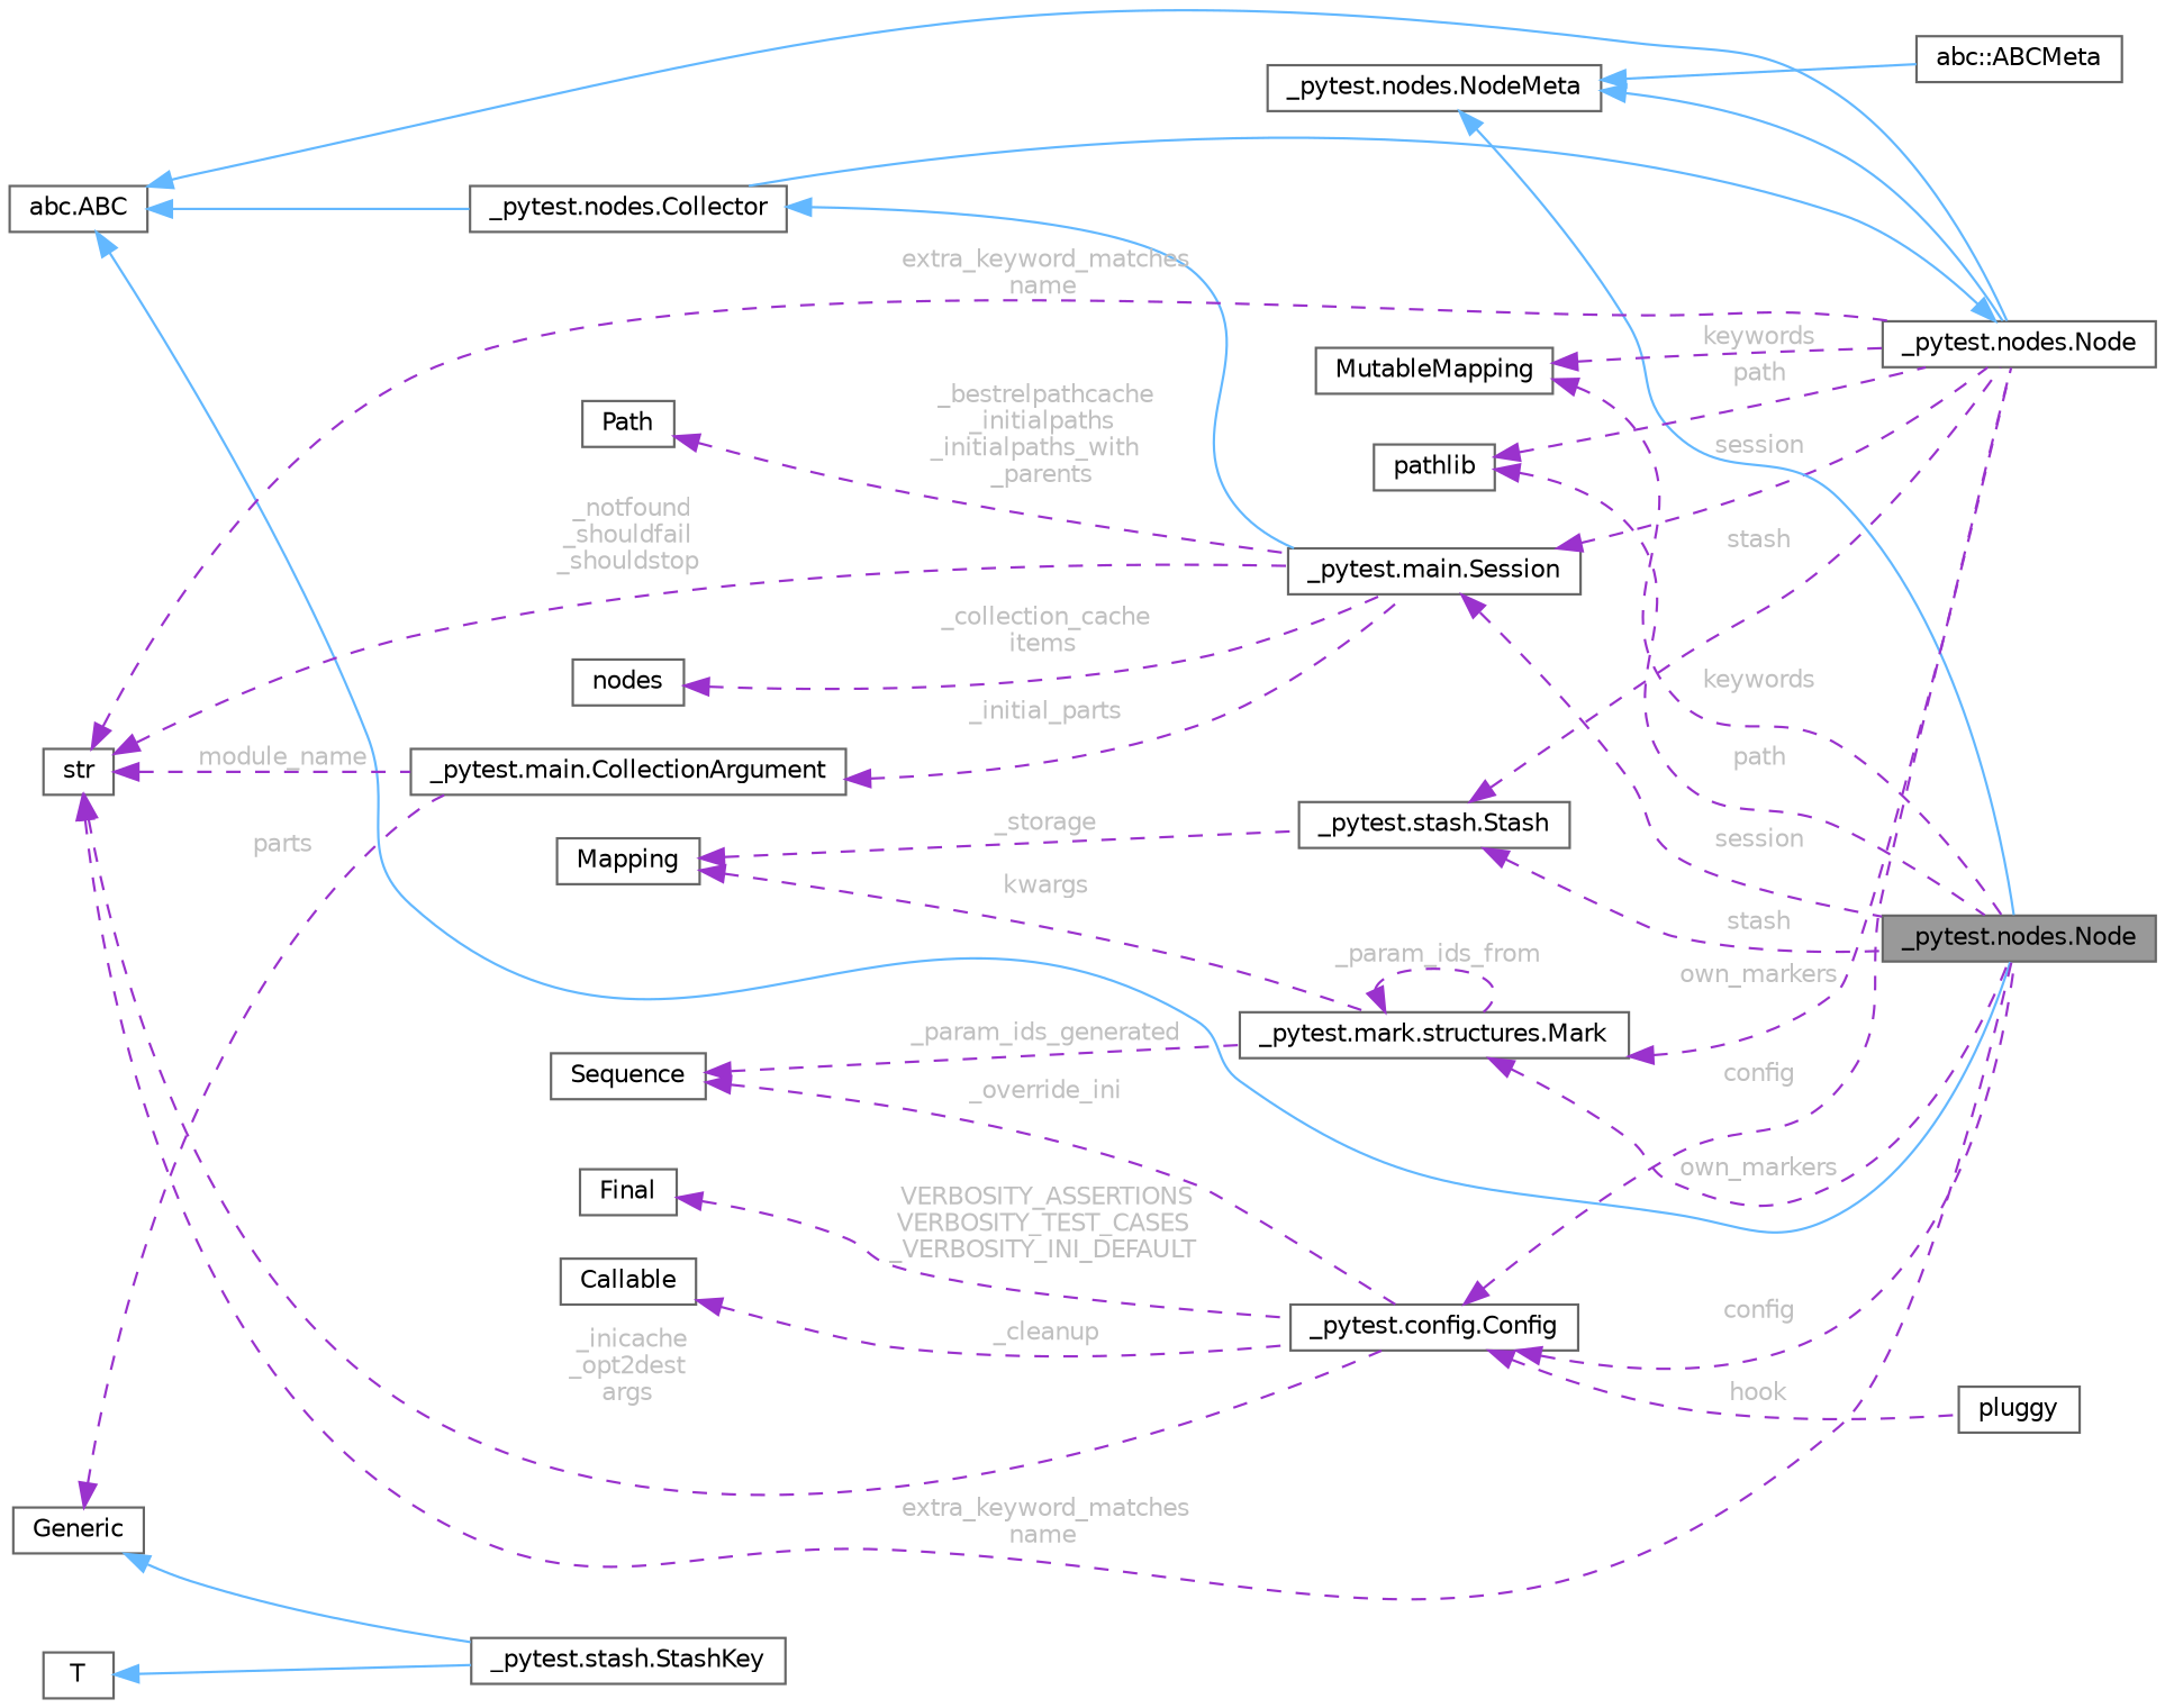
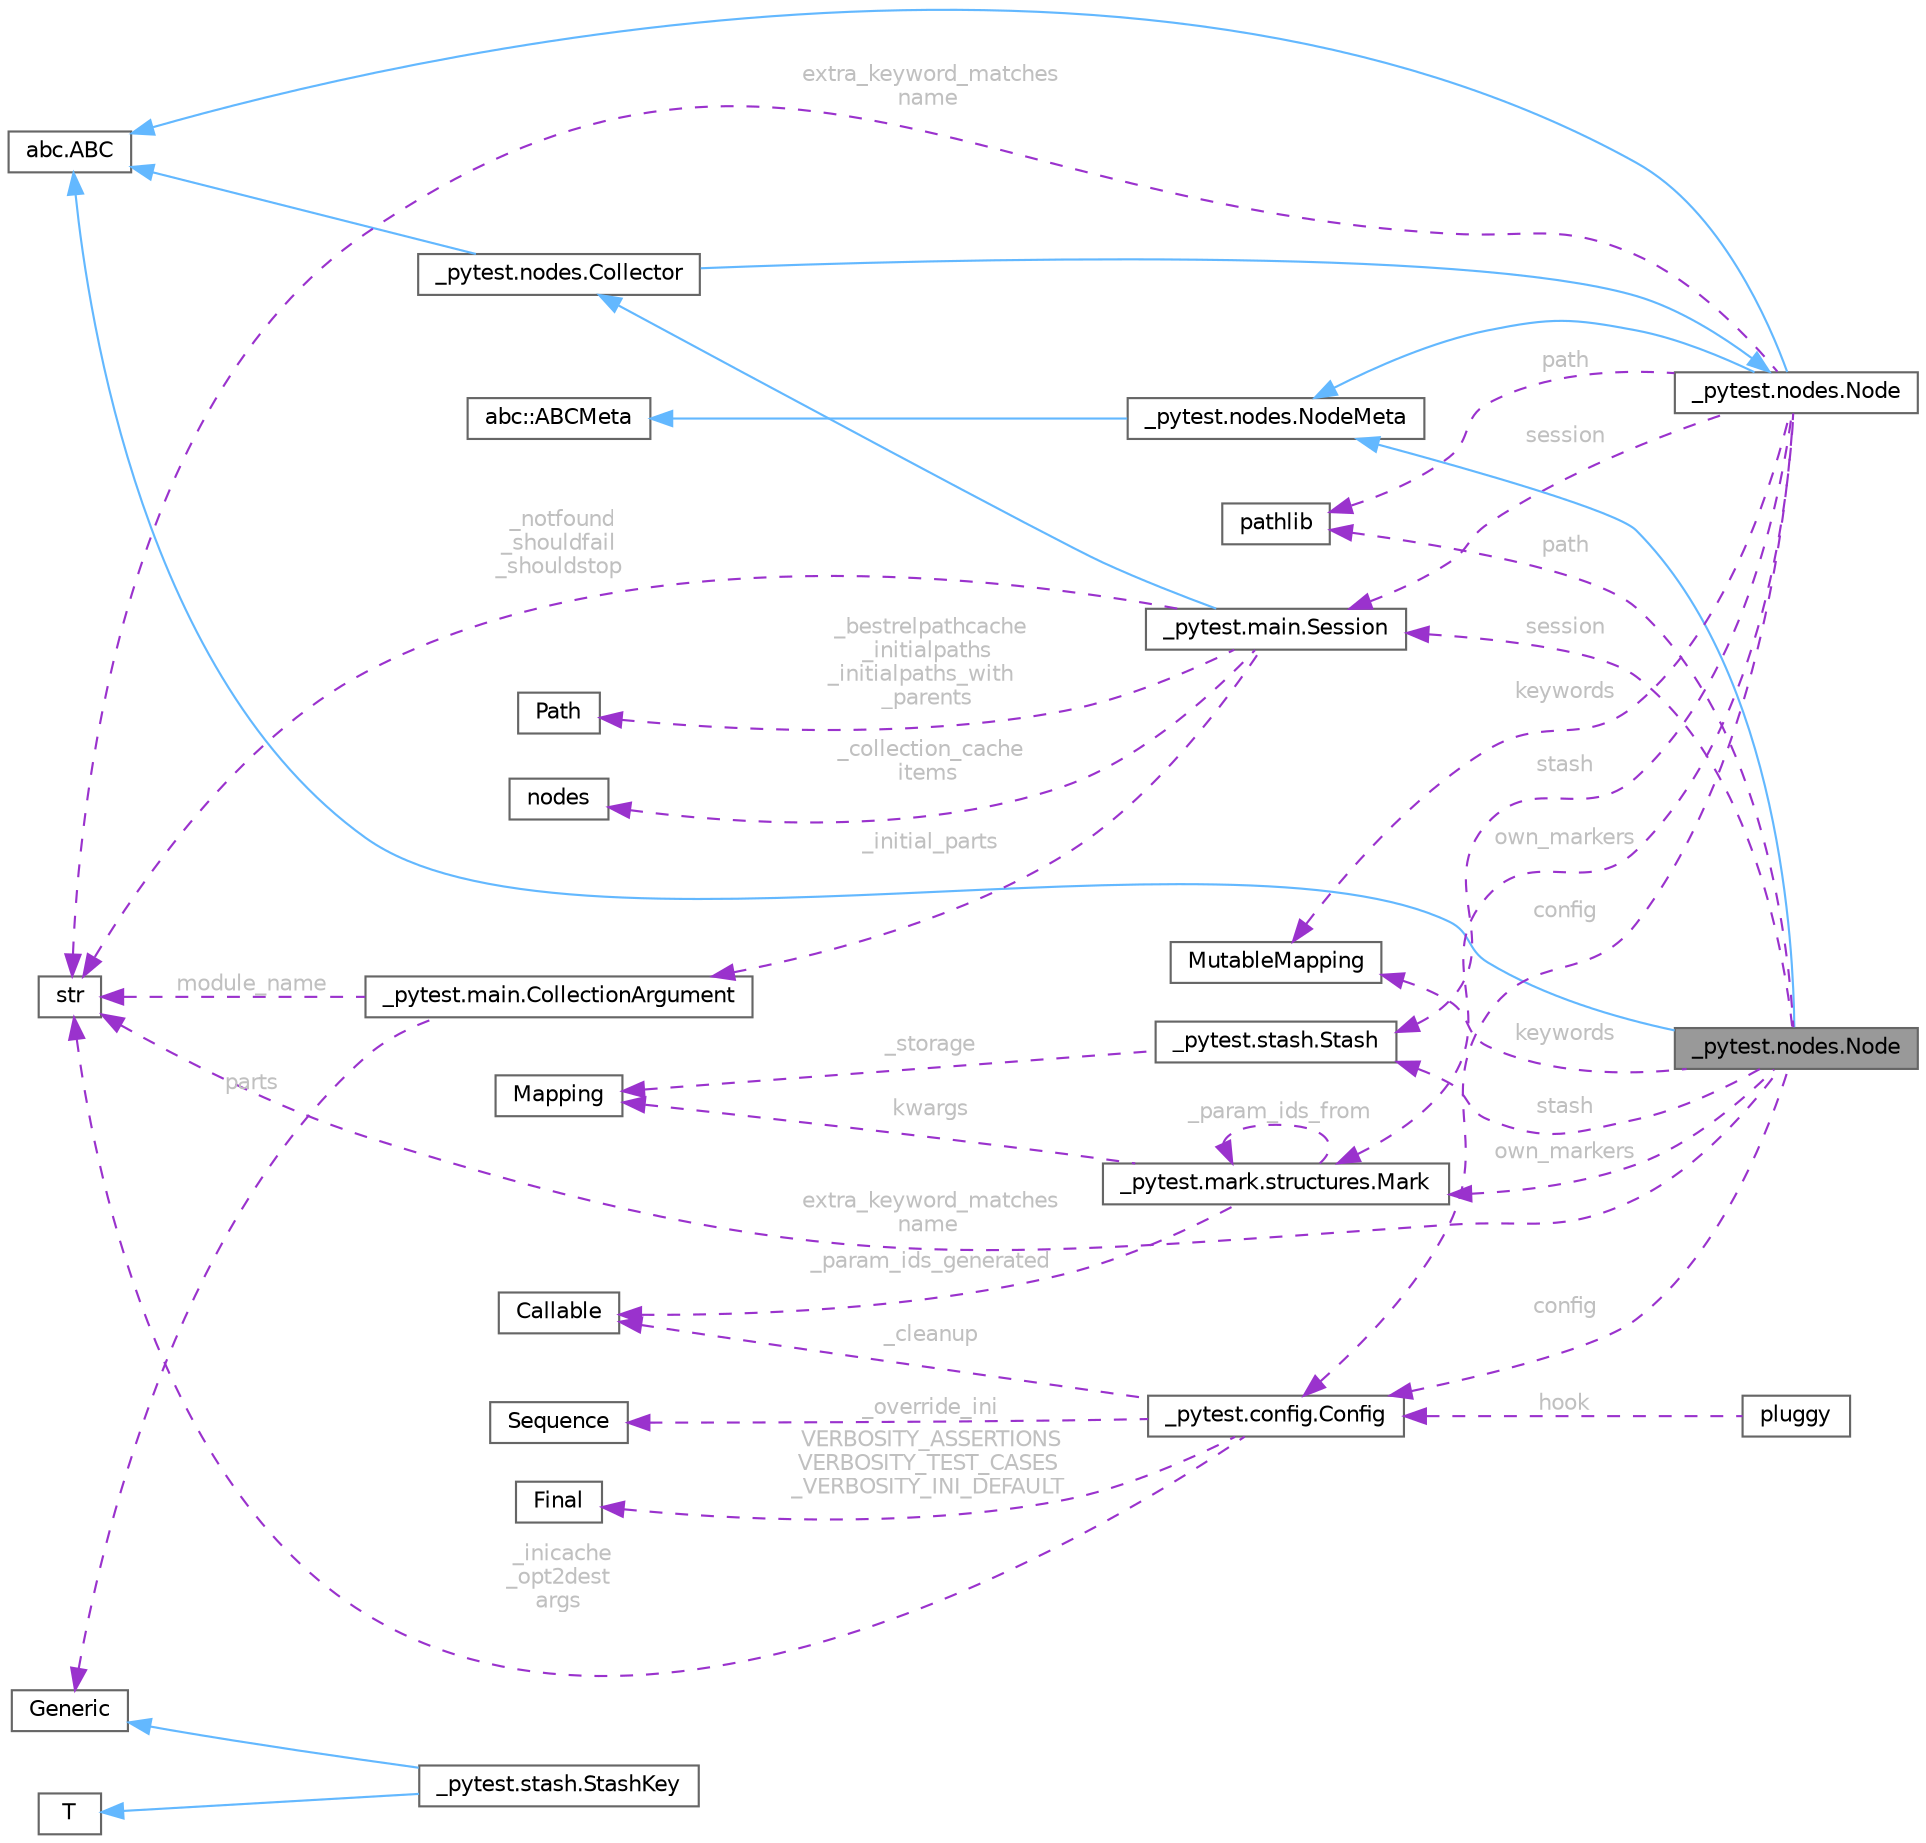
  digraph {
    rankdir=LR
    node [color=gray40 fillcolor=white fontname=Helvetica fontsize=10 shape=box style=filled]
    edge [color=darkorchid3 dir=back fontname=Helvetica fontsize=10 labelfontname=Helvetica labelfontsize=10 style=dashed fontcolor=grey]
    n1 [fillcolor=grey60 fontcolor=black height=0.2 label="_pytest.nodes.Node" width=0.4]
    n2 [height=0.2 label="abc.ABC" width=0.4]
    n3 [height=0.2 label="_pytest.nodes.Collector" width=0.4]
    n4 [height=0.2 label="_pytest.nodes.Node" width=0.4]
    n5 [height=0.2 label="_pytest.main.Session" width=0.4]
    n6 [height=0.2 label="_pytest.nodes.NodeMeta" width=0.4]
    n7 [height=0.2 label="abc::ABCMeta" width=0.4]
    n8 [height=0.2 label=str width=0.4]
    n9 [height=0.2 label="_pytest.config.Config" width=0.4]
    n10 [height=0.2 label="_pytest.main.CollectionArgument" width=0.4]
    n11 [height=0.2 label=pluggy width=0.4]
    n12 [height=0.2 label=Final width=0.4]
    n13 [height=0.2 label=Sequence width=0.4]
    n14 [height=0.2 label="_pytest.mark.structures.Mark" width=0.4]
    n15 [height=0.2 label=Callable width=0.4]
    n16 [height=0.2 label=pathlib width=0.4]
    n17 [height=0.2 label=MutableMapping width=0.4]
    n18 [height=0.2 label=Mapping width=0.4]
    n19 [height=0.2 label="_pytest.stash.Stash" width=0.4]
    n20 [height=0.2 label="_pytest.stash.StashKey" width=0.4]
    n21 [height=0.2 label=Generic width=0.4]
    n22 [height=0.2 label=T width=0.4]
    n23 [height=0.2 label=Path width=0.4]
    n24 [height=0.2 label=nodes width=0.4]
    n2 -> n1 [color=steelblue1 style=solid fontcolor=""]
    n2 -> n3 [color=steelblue1 style=solid fontcolor=""]
    n2 -> n4 [color=steelblue1 style=solid fontcolor=""]
    n3 -> n5 [color=steelblue1 style=solid fontcolor=""]
    n4 -> n3 [color=steelblue1 style=solid fontcolor=""]
    n5 -> n1 [label=" session"]
    n5 -> n4 [label=" session"]
    n6 -> n1 [color=steelblue1 style=solid fontcolor=""]
    n6 -> n4 [color=steelblue1 style=solid fontcolor=""]
-   n6 -> n7 [color=steelblue1 style=solid fontcolor=""]
+   n7 -> n6 [color=steelblue1 style=solid fontcolor=""]
    n8 -> n1 [label=" extra_keyword_matches\nname"]
    n8 -> n4 [label=" extra_keyword_matches\nname"]
    n8 -> n5 [label=" _notfound\n_shouldfail\n_shouldstop"]
    n8 -> n9 [label=" _inicache\n_opt2dest\nargs"]
    n8 -> n10 [label=" module_name"]
    n9 -> n1 [label=" config"]
    n9 -> n4 [label=" config"]
    n9 -> n11 [label=" hook"]
    n10 -> n5 [label=" _initial_parts"]
    n12 -> n9 [label=" VERBOSITY_ASSERTIONS\nVERBOSITY_TEST_CASES\n_VERBOSITY_INI_DEFAULT"]
    n13 -> n9 [label=" _override_ini"]
-   n13 -> n14 [label=" _param_ids_generated"]
+   n15 -> n14 [label=" _param_ids_generated"]
    n14 -> n1 [label=" own_markers"]
    n14 -> n4 [label=" own_markers"]
    n14 -> n14 [label=" _param_ids_from"]
    n15 -> n9 [label=" _cleanup"]
    n16 -> n1 [label=" path"]
    n16 -> n4 [label=" path"]
    n17 -> n1 [label=" keywords"]
    n17 -> n4 [label=" keywords"]
    n18 -> n14 [label=" kwargs"]
    n18 -> n19 [label=" _storage"]
    n19 -> n1 [label=" stash"]
    n19 -> n4 [label=" stash"]
    n21 -> n10 [label=" parts"]
    n21 -> n20 [color=steelblue1 style=solid fontcolor=""]
    n22 -> n20 [color=steelblue1 style=solid fontcolor=""]
    n23 -> n5 [label=" _bestrelpathcache\n_initialpaths\n_initialpaths_with\l_parents"]
    n24 -> n5 [label=" _collection_cache\nitems"]
  }
